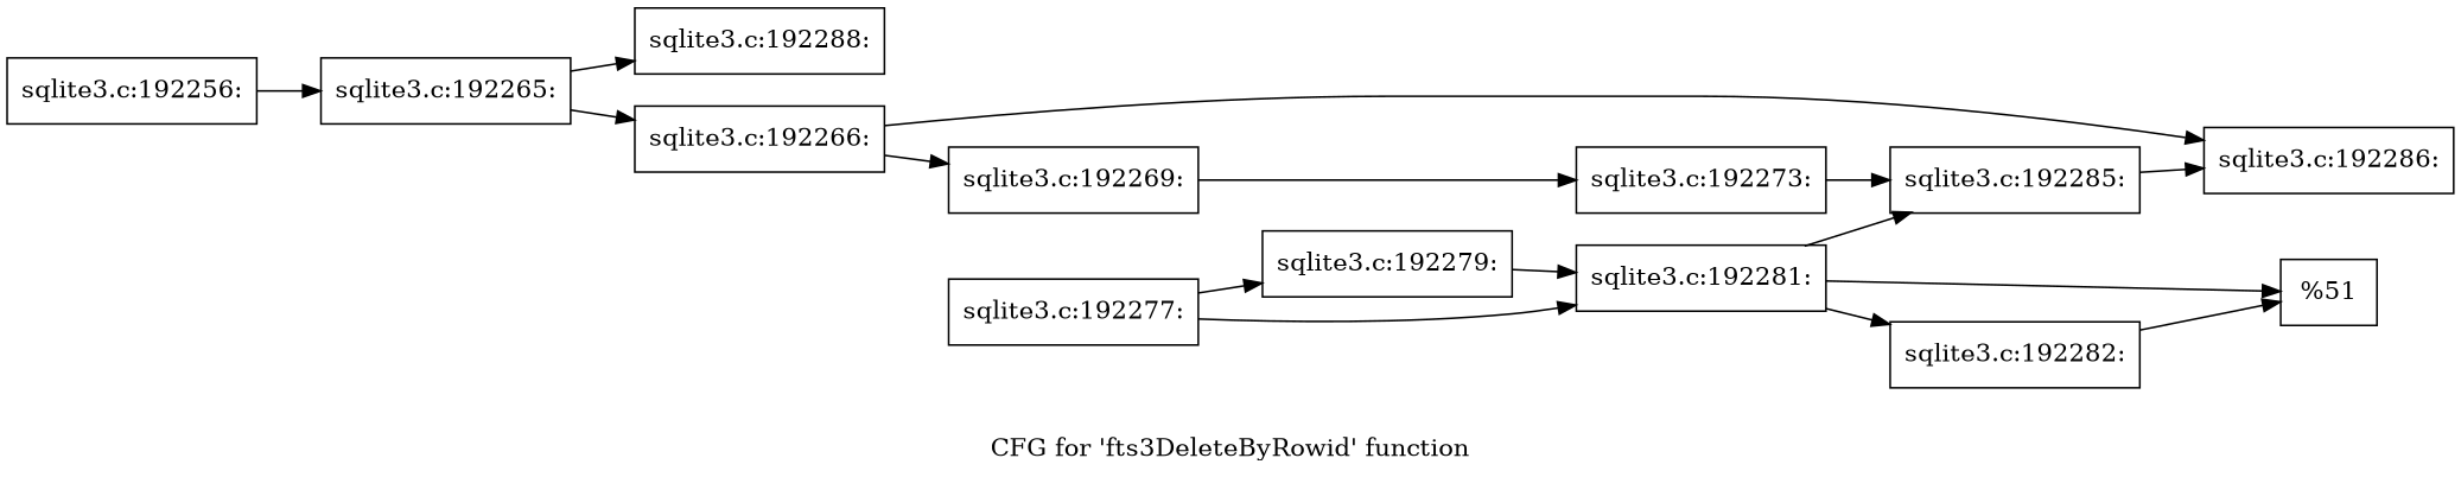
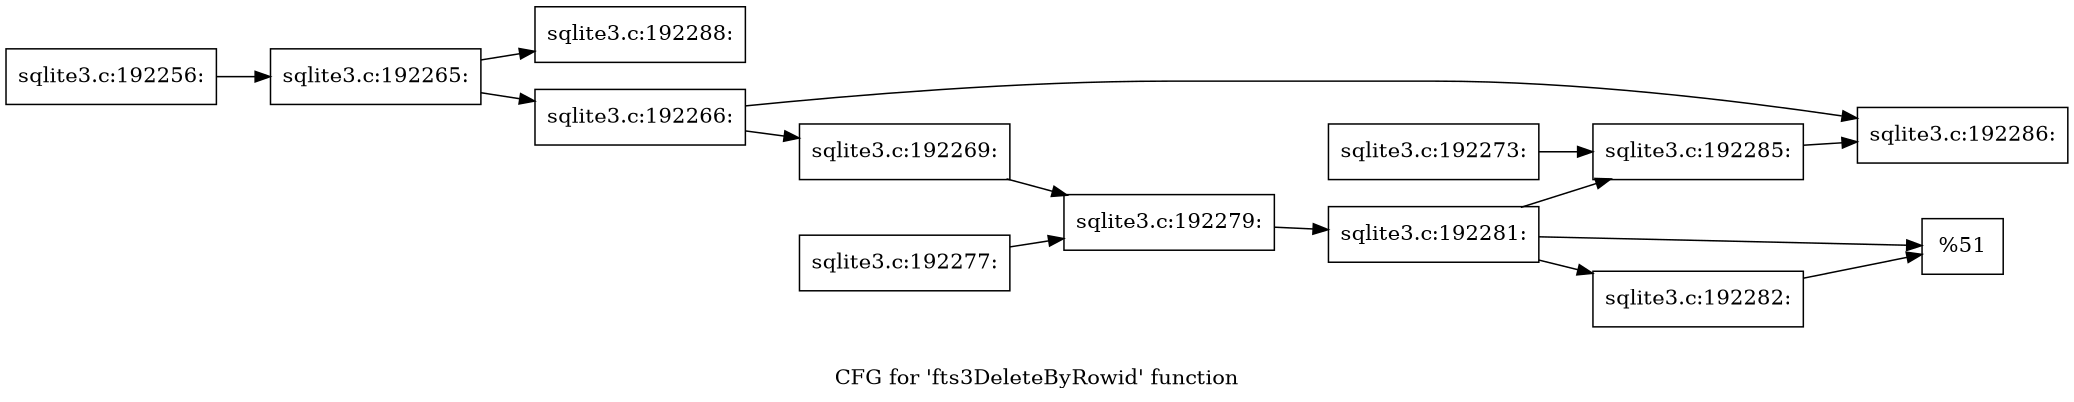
  digraph {
    label="CFG for 'fts3DeleteByRowid' function"
    rankdir=LR
    node [shape=record]
    n1 [label="{sqlite3.c:192256:}"]
    n2 [label="{sqlite3.c:192265:}"]
    n3 [label="{sqlite3.c:192288:}"]
    n4 [label="{sqlite3.c:192266:}"]
    n5 [label="{sqlite3.c:192269:}"]
    n6 [label="{sqlite3.c:192286:}"]
    n7 [label="{sqlite3.c:192273:}"]
    n8 [label="{sqlite3.c:192285:}"]
    n9 [label="{sqlite3.c:192277:}"]
    n10 [label="{sqlite3.c:192279:}"]
    n11 [label="{sqlite3.c:192281:}"]
    n12 [label="{sqlite3.c:192282:}"]
    n13 [label="{%51}"]
    n1 -> n2
    n2 -> n3
    n2 -> n4
    n4 -> n5
    n4 -> n6
-   n5 -> n7
+   n5 -> n10
    n7 -> n8
    n8 -> n6
    n9 -> n10
-   n9 -> n11
    n10 -> n11
    n11 -> n8
    n11 -> n12
    n11 -> n13
    n12 -> n13
  }
